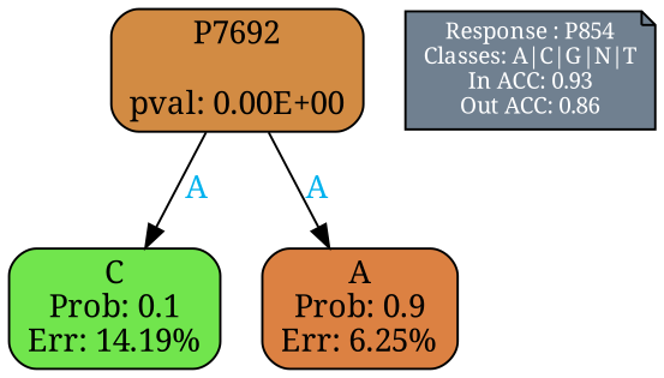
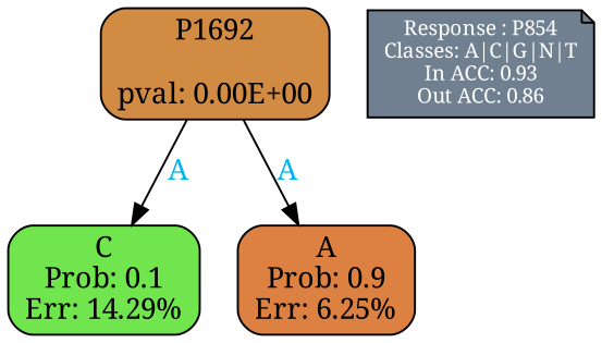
  digraph {
    fontname="Noto Serif"
    ranksep=equally
    splines=polylines
    node [color=black fontname="Noto Serif" shape=box style="filled, rounded"]
    edge [fontcolor=deepskyblue2 fontname="Noto Serif"]
-   n1 [fillcolor="#71e54d" label="C\nProb: 0.1\nErr: 14.19%"]
+   n1 [fillcolor="#71e54d" label="C\nProb: 0.1\nErr: 14.29%"]
    n2 [fillcolor="#dc8142" label="A\nProb: 0.9\nErr: 6.25%"]
    n3 [align=left fillcolor=slategray fontcolor=white fontsize=10 label="Response : P854\nClasses: A|C|G|N|T\nIn ACC: 0.93\nOut ACC: 0.86\n" shape=note style=filled]
-   n4 [fillcolor="#d28b43" label="P7692\n\npval: 0.00E+00"]
+   n4 [fillcolor="#d28b43" label="P1692\n\npval: 0.00E+00"]
    subgraph sub_1 {
      rank=same
      n1
      n2
    }
    subgraph sub_2 {
      rank=same
      n3
      n4
    }
    n4 -> n1 [label=A]
    n4 -> n2 [label=A]
  }
